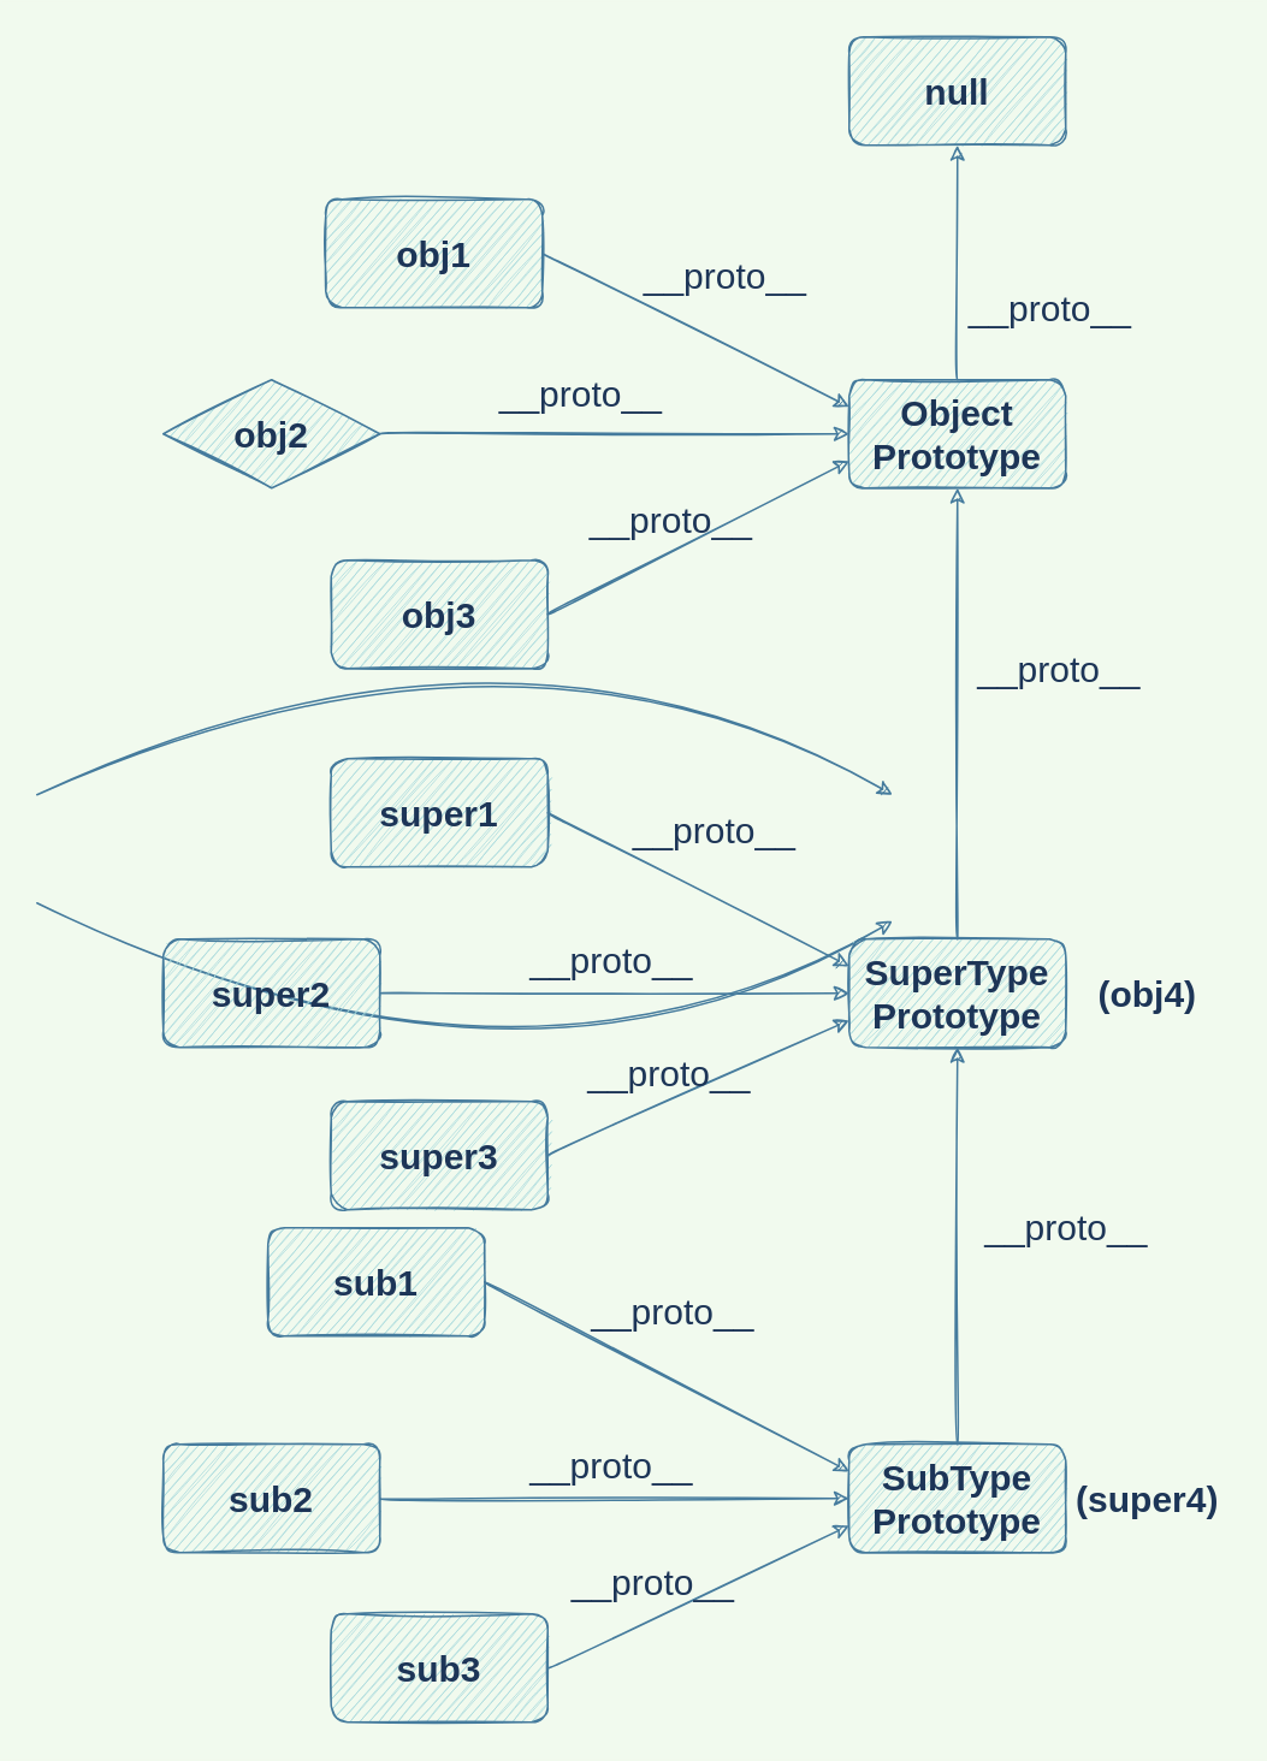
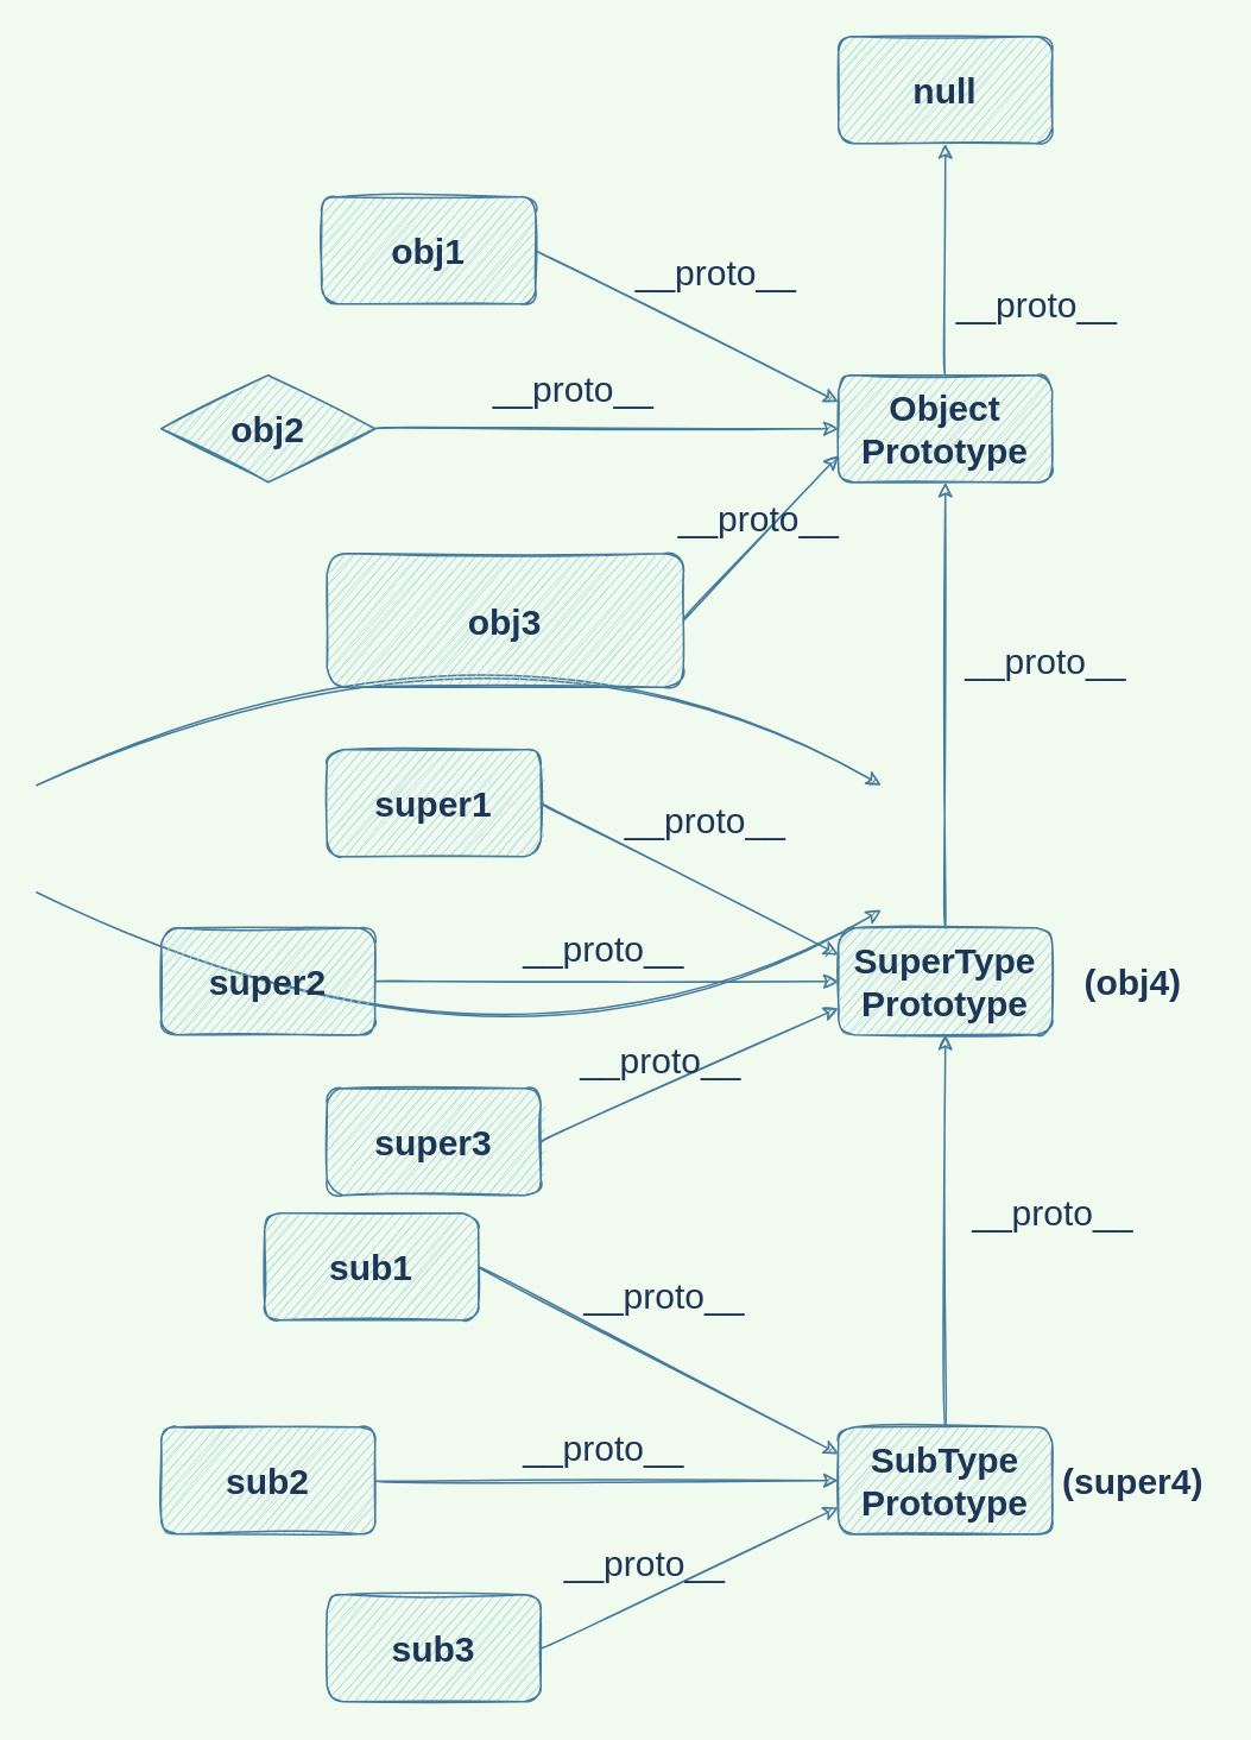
  <mxCell id="0" />
  <mxCell id="1" parent="0" />
  <mxCell id="2" value="obj1" style="whiteSpace=wrap;html=1;labelBackgroundColor=none;fontSize=20;align=center;fillColor=#A8DADC;strokeColor=#457B9D;fontColor=#1D3557;sketch=1;rounded=1;fontStyle=1" vertex="1" parent="1"><mxGeometry x="180" y="110" width="120" height="60" as="geometry" /></mxCell>
  <mxCell id="3" value="Object Prototype" style="whiteSpace=wrap;html=1;labelBackgroundColor=none;fontSize=20;fillColor=#A8DADC;strokeColor=#457B9D;fontColor=#1D3557;sketch=1;rounded=1;fontStyle=1" vertex="1" parent="1"><mxGeometry x="470" y="210" width="120" height="60" as="geometry" /></mxCell>
  <mxCell id="4" value="null" style="whiteSpace=wrap;html=1;strokeColor=#457B9D;fillColor=#A8DADC;fontColor=#1D3557;sketch=1;rounded=1;fontSize=20;fontStyle=1" vertex="1" parent="1"><mxGeometry x="470" y="20" width="120" height="60" as="geometry" /></mxCell>
  <mxCell id="5" value="" style="endArrow=classic;html=1;fontSize=20;exitX=0.5;exitY=0;exitDx=0;exitDy=0;strokeColor=#457B9D;fontColor=#1D3557;entryX=0.5;entryY=1;entryDx=0;entryDy=0;labelBackgroundColor=#F1FAEE;sketch=1;curved=1;" edge="1" parent="1" source="3" target="4"><mxGeometry width="50" height="50" relative="1" as="geometry"><mxPoint x="520" y="145" as="sourcePoint" /><mxPoint x="610" y="145" as="targetPoint" /><Array as="points" /></mxGeometry></mxCell>
  <mxCell id="6" value="__proto__" style="edgeLabel;html=1;align=center;verticalAlign=middle;resizable=0;points=[];fontSize=20;fontColor=#1D3557;labelBackgroundColor=none;" vertex="1" connectable="0" parent="5"><mxGeometry x="0.108" y="1" relative="1" as="geometry"><mxPoint x="51" y="31.76" as="offset" /></mxGeometry></mxCell>
  <mxCell id="7" value="" style="endArrow=classic;html=1;fontSize=20;exitX=0.5;exitY=0;exitDx=0;exitDy=0;strokeColor=#457B9D;fontColor=#1D3557;entryX=0.5;entryY=1;entryDx=0;entryDy=0;labelBackgroundColor=#F1FAEE;sketch=1;curved=1;" edge="1" parent="1" source="14" target="3"><mxGeometry width="50" height="50" relative="1" as="geometry"><mxPoint x="530" y="440" as="sourcePoint" /><mxPoint x="550" y="280" as="targetPoint" /><Array as="points" /></mxGeometry></mxCell>
  <mxCell id="8" value="" style="endArrow=classic;html=1;fontSize=20;exitX=1;exitY=0.5;exitDx=0;exitDy=0;strokeColor=#457B9D;fontColor=#1D3557;entryX=0;entryY=0.25;entryDx=0;entryDy=0;labelBackgroundColor=#F1FAEE;sketch=1;curved=1;" edge="1" parent="1" source="2" target="3"><mxGeometry width="50" height="50" relative="1" as="geometry"><mxPoint x="20" y="210" as="sourcePoint" /><mxPoint x="490" y="210" as="targetPoint" /><Array as="points" /></mxGeometry></mxCell>
  <mxCell id="9" value="__proto__" style="edgeLabel;html=1;align=center;verticalAlign=middle;resizable=0;points=[];fontSize=20;fontColor=#1D3557;labelBackgroundColor=none;" vertex="1" connectable="0" parent="8"><mxGeometry x="-0.308" y="-8" relative="1" as="geometry"><mxPoint x="44.86" y="-24.79" as="offset" /></mxGeometry></mxCell>
  <mxCell id="10" value="" style="endArrow=classic;html=1;fontSize=20;exitX=0.75;exitY=1;exitDx=0;exitDy=0;strokeColor=#457B9D;fontColor=#1D3557;entryX=0.25;entryY=1;entryDx=0;entryDy=0;labelBackgroundColor=#F1FAEE;sketch=1;curved=1;" edge="1" parent="1"><mxGeometry width="50" height="50" relative="1" as="geometry"><mxPoint x="20" y="500" as="sourcePoint" /><mxPoint x="494" y="510" as="targetPoint" /><Array as="points"><mxPoint x="294" y="630" /></Array></mxGeometry></mxCell>
  <mxCell id="11" value="__proto__" style="edgeLabel;html=1;align=center;verticalAlign=middle;resizable=0;points=[];fontSize=20;fontColor=#1D3557;labelBackgroundColor=none;" vertex="1" connectable="0" parent="1"><mxGeometry x="560" y="370" as="geometry"><mxPoint x="25" y="-1" as="offset" /></mxGeometry></mxCell>
  <mxCell id="12" value="" style="endArrow=classic;html=1;fontSize=20;exitX=0.75;exitY=0;exitDx=0;exitDy=0;strokeColor=#457B9D;fontColor=#1D3557;entryX=0.25;entryY=0;entryDx=0;entryDy=0;labelBackgroundColor=#F1FAEE;sketch=1;curved=1;" edge="1" parent="1"><mxGeometry width="50" height="50" relative="1" as="geometry"><mxPoint x="20" y="440" as="sourcePoint" /><mxPoint x="494" y="440" as="targetPoint" /><Array as="points"><mxPoint x="284" y="320" /></Array></mxGeometry></mxCell>
  <mxCell id="13" value="super1" style="whiteSpace=wrap;html=1;labelBackgroundColor=none;fontSize=20;align=center;fillColor=#A8DADC;strokeColor=#457B9D;fontColor=#1D3557;sketch=1;rounded=1;fontStyle=1" vertex="1" parent="1"><mxGeometry x="183" y="420" width="120" height="60" as="geometry" /></mxCell>
  <mxCell id="14" value="SuperType Prototype" style="whiteSpace=wrap;html=1;labelBackgroundColor=none;fontSize=20;fillColor=#A8DADC;strokeColor=#457B9D;fontColor=#1D3557;sketch=1;rounded=1;fontStyle=1" vertex="1" parent="1"><mxGeometry x="470" y="520" width="120" height="60" as="geometry" /></mxCell>
  <mxCell id="15" value="" style="endArrow=classic;html=1;fontSize=20;exitX=0.5;exitY=0;exitDx=0;exitDy=0;strokeColor=#457B9D;fontColor=#1D3557;entryX=0.5;entryY=1;entryDx=0;entryDy=0;labelBackgroundColor=#F1FAEE;sketch=1;curved=1;" edge="1" parent="1" target="14" source="18"><mxGeometry width="50" height="50" relative="1" as="geometry"><mxPoint x="530" y="803.47" as="sourcePoint" /><mxPoint x="550" y="643.47" as="targetPoint" /><Array as="points" /></mxGeometry></mxCell>
  <mxCell id="16" value="__proto__" style="edgeLabel;html=1;align=center;verticalAlign=middle;resizable=0;points=[];fontSize=20;fontColor=#1D3557;labelBackgroundColor=none;" vertex="1" connectable="0" parent="1"><mxGeometry x="580" y="670" as="geometry"><mxPoint x="9" y="8" as="offset" /></mxGeometry></mxCell>
  <mxCell id="17" value="sub1" style="whiteSpace=wrap;html=1;labelBackgroundColor=none;fontSize=20;align=center;fillColor=#A8DADC;strokeColor=#457B9D;fontColor=#1D3557;sketch=1;rounded=1;fontStyle=1" vertex="1" parent="1"><mxGeometry x="148" y="680" width="120" height="60" as="geometry" /></mxCell>
  <mxCell id="18" value="SubType Prototype" style="whiteSpace=wrap;html=1;labelBackgroundColor=none;fontSize=20;fillColor=#A8DADC;strokeColor=#457B9D;fontColor=#1D3557;sketch=1;rounded=1;fontStyle=1" vertex="1" parent="1"><mxGeometry x="470" y="800" width="120" height="60" as="geometry" /></mxCell>
  <mxCell id="19" value="" style="endArrow=classic;html=1;fontSize=20;exitX=1;exitY=0.5;exitDx=0;exitDy=0;strokeColor=#457B9D;fontColor=#1D3557;entryX=0;entryY=0.25;entryDx=0;entryDy=0;labelBackgroundColor=#F1FAEE;sketch=1;curved=1;" edge="1" parent="1" source="13" target="14"><mxGeometry width="50" height="50" relative="1" as="geometry"><mxPoint x="19" y="550" as="sourcePoint" /><mxPoint x="489" y="550" as="targetPoint" /><Array as="points" /></mxGeometry></mxCell>
  <mxCell id="20" value="__proto__" style="edgeLabel;html=1;align=center;verticalAlign=middle;resizable=0;points=[];fontSize=20;fontColor=#1D3557;labelBackgroundColor=none;" vertex="1" connectable="0" parent="19"><mxGeometry x="-0.308" y="-8" relative="1" as="geometry"><mxPoint x="37.06" y="-28" as="offset" /></mxGeometry></mxCell>
  <mxCell id="21" value="" style="endArrow=classic;html=1;fontSize=20;exitX=1;exitY=0.5;exitDx=0;exitDy=0;strokeColor=#457B9D;fontColor=#1D3557;entryX=0;entryY=0.25;entryDx=0;entryDy=0;labelBackgroundColor=#F1FAEE;sketch=1;curved=1;" edge="1" parent="1" source="17" target="18"><mxGeometry width="50" height="50" relative="1" as="geometry"><mxPoint x="50" y="950" as="sourcePoint" /><mxPoint x="520" y="950" as="targetPoint" /><Array as="points" /></mxGeometry></mxCell>
  <mxCell id="22" value="__proto__" style="edgeLabel;html=1;align=center;verticalAlign=middle;resizable=0;points=[];fontSize=20;fontColor=#1D3557;labelBackgroundColor=none;" vertex="1" connectable="0" parent="21"><mxGeometry x="-0.308" y="-8" relative="1" as="geometry"><mxPoint x="37.06" y="-28" as="offset" /></mxGeometry></mxCell>
  <mxCell id="23" value="obj2" style="rhombus;whiteSpace=wrap;html=1;labelBackgroundColor=none;fontSize=20;align=center;fillColor=#A8DADC;strokeColor=#457B9D;fontColor=#1D3557;sketch=1;fontStyle=1;" vertex="1" parent="1"><mxGeometry x="90" y="210" width="120" height="60" as="geometry" /></mxCell>
- <mxCell id="24" value="obj3" style="whiteSpace=wrap;html=1;labelBackgroundColor=none;fontSize=20;align=center;fillColor=#A8DADC;strokeColor=#457B9D;fontColor=#1D3557;sketch=1;rounded=1;fontStyle=1" vertex="1" parent="1"><mxGeometry x="183" y="310" width="120" height="60" as="geometry" /></mxCell>
+ <mxCell id="24" value="obj3" style="whiteSpace=wrap;html=1;labelBackgroundColor=none;fontSize=20;align=center;fillColor=#A8DADC;strokeColor=#457B9D;fontColor=#1D3557;sketch=1;rounded=1;fontStyle=1" vertex="1" parent="1"><mxGeometry x="183" y="310" width="200" height="75" as="geometry" /></mxCell>
  <mxCell id="25" value="" style="endArrow=classic;html=1;fontSize=20;exitX=1;exitY=0.5;exitDx=0;exitDy=0;strokeColor=#457B9D;fontColor=#1D3557;labelBackgroundColor=#F1FAEE;sketch=1;curved=1;" edge="1" parent="1" source="23"><mxGeometry width="50" height="50" relative="1" as="geometry"><mxPoint x="310" y="170" as="sourcePoint" /><mxPoint x="470" y="240" as="targetPoint" /><Array as="points" /></mxGeometry></mxCell>
  <mxCell id="26" value="__proto__" style="edgeLabel;html=1;align=center;verticalAlign=middle;resizable=0;points=[];fontSize=20;fontColor=#1D3557;labelBackgroundColor=none;" vertex="1" connectable="0" parent="25"><mxGeometry x="-0.308" y="-8" relative="1" as="geometry"><mxPoint x="20.64" y="-31.07" as="offset" /></mxGeometry></mxCell>
  <mxCell id="27" value="" style="endArrow=classic;html=1;fontSize=20;exitX=1;exitY=0.5;exitDx=0;exitDy=0;strokeColor=#457B9D;fontColor=#1D3557;labelBackgroundColor=#F1FAEE;sketch=1;curved=1;entryX=0;entryY=0.75;entryDx=0;entryDy=0;" edge="1" parent="1" source="24" target="3"><mxGeometry width="50" height="50" relative="1" as="geometry"><mxPoint x="310" y="270" as="sourcePoint" /><mxPoint x="480" y="250" as="targetPoint" /><Array as="points" /></mxGeometry></mxCell>
  <mxCell id="28" value="__proto__" style="edgeLabel;html=1;align=center;verticalAlign=middle;resizable=0;points=[];fontSize=20;fontColor=#1D3557;labelBackgroundColor=none;" vertex="1" connectable="0" parent="27"><mxGeometry x="-0.308" y="-8" relative="1" as="geometry"><mxPoint x="5.71" y="-31.07" as="offset" /></mxGeometry></mxCell>
  <mxCell id="29" value="super2" style="whiteSpace=wrap;html=1;labelBackgroundColor=none;fontSize=20;align=center;fillColor=#A8DADC;strokeColor=#457B9D;fontColor=#1D3557;sketch=1;rounded=1;fontStyle=1" vertex="1" parent="1"><mxGeometry x="90" y="520" width="120" height="60" as="geometry" /></mxCell>
  <mxCell id="30" value="super3" style="whiteSpace=wrap;html=1;labelBackgroundColor=none;fontSize=20;align=center;fillColor=#A8DADC;strokeColor=#457B9D;fontColor=#1D3557;sketch=1;rounded=1;fontStyle=1" vertex="1" parent="1"><mxGeometry x="183" y="610" width="120" height="60" as="geometry" /></mxCell>
  <mxCell id="31" value="" style="endArrow=classic;html=1;fontSize=20;exitX=1;exitY=0.5;exitDx=0;exitDy=0;strokeColor=#457B9D;fontColor=#1D3557;labelBackgroundColor=#F1FAEE;sketch=1;curved=1;entryX=0;entryY=0.5;entryDx=0;entryDy=0;" edge="1" parent="1" source="29" target="14"><mxGeometry width="50" height="50" relative="1" as="geometry"><mxPoint x="313" y="460" as="sourcePoint" /><mxPoint x="470" y="550" as="targetPoint" /><Array as="points" /></mxGeometry></mxCell>
  <mxCell id="32" value="__proto__" style="edgeLabel;html=1;align=center;verticalAlign=middle;resizable=0;points=[];fontSize=20;fontColor=#1D3557;labelBackgroundColor=none;" vertex="1" connectable="0" parent="31"><mxGeometry x="-0.308" y="-8" relative="1" as="geometry"><mxPoint x="37.06" y="-28" as="offset" /></mxGeometry></mxCell>
  <mxCell id="33" value="" style="endArrow=classic;html=1;fontSize=20;exitX=1;exitY=0.5;exitDx=0;exitDy=0;strokeColor=#457B9D;fontColor=#1D3557;labelBackgroundColor=#F1FAEE;sketch=1;curved=1;entryX=0;entryY=0.75;entryDx=0;entryDy=0;" edge="1" parent="1" source="30" target="14"><mxGeometry width="50" height="50" relative="1" as="geometry"><mxPoint x="220" y="550" as="sourcePoint" /><mxPoint x="480" y="560" as="targetPoint" /><Array as="points" /></mxGeometry></mxCell>
  <mxCell id="34" value="__proto__" style="edgeLabel;html=1;align=center;verticalAlign=middle;resizable=0;points=[];fontSize=20;fontColor=#1D3557;labelBackgroundColor=none;" vertex="1" connectable="0" parent="33"><mxGeometry x="-0.308" y="-8" relative="1" as="geometry"><mxPoint x="5.77" y="-28" as="offset" /></mxGeometry></mxCell>
  <mxCell id="35" value="sub2" style="whiteSpace=wrap;html=1;labelBackgroundColor=none;fontSize=20;align=center;fillColor=#A8DADC;strokeColor=#457B9D;fontColor=#1D3557;sketch=1;rounded=1;fontStyle=1" vertex="1" parent="1"><mxGeometry x="90" y="800" width="120" height="60" as="geometry" /></mxCell>
  <mxCell id="36" value="sub3" style="whiteSpace=wrap;html=1;labelBackgroundColor=none;fontSize=20;align=center;fillColor=#A8DADC;strokeColor=#457B9D;fontColor=#1D3557;sketch=1;rounded=1;fontStyle=1" vertex="1" parent="1"><mxGeometry x="183" y="894" width="120" height="60" as="geometry" /></mxCell>
  <mxCell id="37" value="" style="endArrow=classic;html=1;fontSize=20;exitX=1;exitY=0.5;exitDx=0;exitDy=0;strokeColor=#457B9D;fontColor=#1D3557;entryX=0;entryY=0.5;entryDx=0;entryDy=0;labelBackgroundColor=#F1FAEE;sketch=1;curved=1;" edge="1" parent="1" source="35" target="18"><mxGeometry width="50" height="50" relative="1" as="geometry"><mxPoint x="313" y="730" as="sourcePoint" /><mxPoint x="480" y="840" as="targetPoint" /><Array as="points" /></mxGeometry></mxCell>
  <mxCell id="38" value="__proto__" style="edgeLabel;html=1;align=center;verticalAlign=middle;resizable=0;points=[];fontSize=20;fontColor=#1D3557;labelBackgroundColor=none;" vertex="1" connectable="0" parent="37"><mxGeometry x="-0.308" y="-8" relative="1" as="geometry"><mxPoint x="37.06" y="-28" as="offset" /></mxGeometry></mxCell>
  <mxCell id="39" value="" style="endArrow=classic;html=1;fontSize=20;exitX=1;exitY=0.5;exitDx=0;exitDy=0;strokeColor=#457B9D;fontColor=#1D3557;entryX=0;entryY=0.75;entryDx=0;entryDy=0;labelBackgroundColor=#F1FAEE;sketch=1;curved=1;" edge="1" parent="1" source="36" target="18"><mxGeometry width="50" height="50" relative="1" as="geometry"><mxPoint x="220" y="820" as="sourcePoint" /><mxPoint x="480" y="840" as="targetPoint" /><Array as="points" /></mxGeometry></mxCell>
  <mxCell id="40" value="__proto__" style="edgeLabel;html=1;align=center;verticalAlign=middle;resizable=0;points=[];fontSize=20;fontColor=#1D3557;labelBackgroundColor=none;" vertex="1" connectable="0" parent="39"><mxGeometry x="-0.308" y="-8" relative="1" as="geometry"><mxPoint x="-3.85" y="-28" as="offset" /></mxGeometry></mxCell>
  <mxCell id="41" value="&lt;b&gt;(super4)&lt;/b&gt;" style="text;html=1;resizable=0;autosize=1;align=center;verticalAlign=middle;points=[];fillColor=none;strokeColor=none;rounded=0;labelBackgroundColor=none;sketch=1;fontSize=20;fontColor=#1D3557;" vertex="1" parent="1"><mxGeometry x="590" y="815" width="90" height="30" as="geometry" /></mxCell>
  <mxCell id="42" value="&lt;b&gt;(obj4)&lt;/b&gt;" style="text;html=1;resizable=0;autosize=1;align=center;verticalAlign=middle;points=[];fillColor=none;strokeColor=none;rounded=0;labelBackgroundColor=none;sketch=1;fontSize=20;fontColor=#1D3557;" vertex="1" parent="1"><mxGeometry x="600" y="535" width="70" height="30" as="geometry" /></mxCell>
